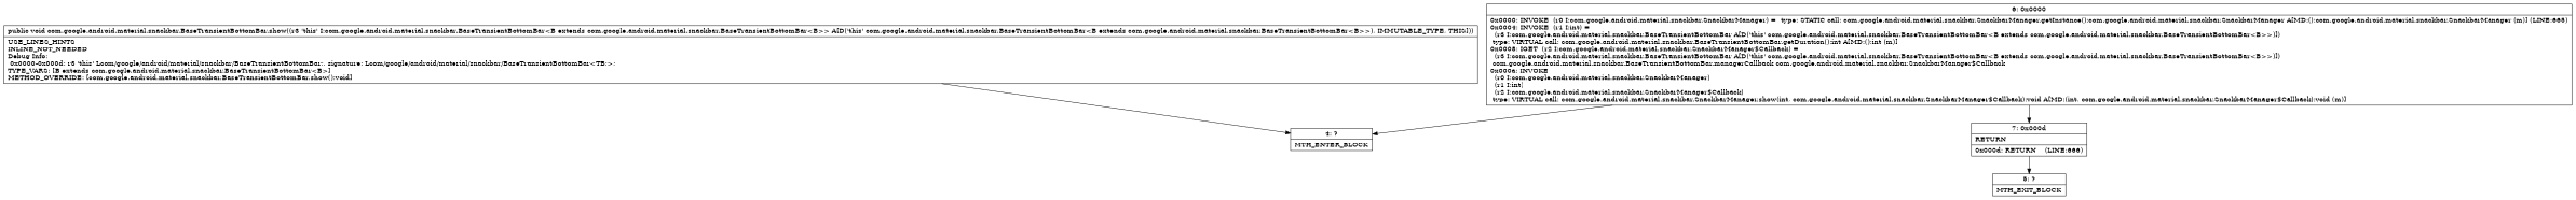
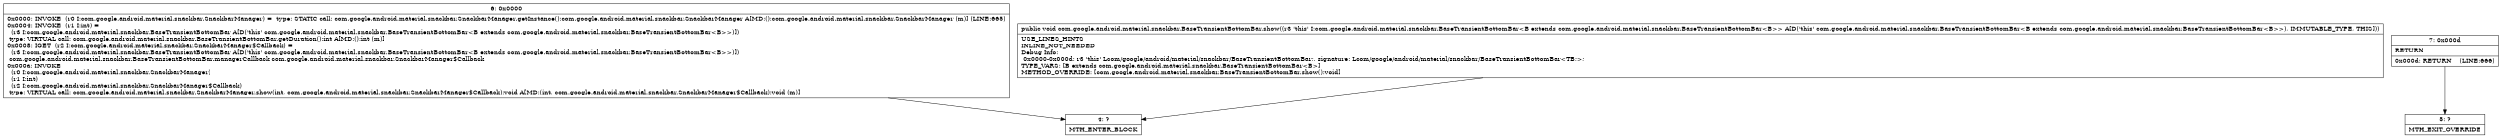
  digraph {
    node [shape=record]
    n1 [label="{4\:\ ?|MTH_ENTER_BLOCK\l}"]
    n2 [label="{6\:\ 0x0000|0x0000: INVOKE  (r0 I:com.google.android.material.snackbar.SnackbarManager) =  type: STATIC call: com.google.android.material.snackbar.SnackbarManager.getInstance():com.google.android.material.snackbar.SnackbarManager A[MD:():com.google.android.material.snackbar.SnackbarManager (m)] (LINE:665)\l0x0004: INVOKE  (r1 I:int) = \l  (r3 I:com.google.android.material.snackbar.BaseTransientBottomBar A[D('this' com.google.android.material.snackbar.BaseTransientBottomBar\<B extends com.google.android.material.snackbar.BaseTransientBottomBar\<B\>\>)])\l type: VIRTUAL call: com.google.android.material.snackbar.BaseTransientBottomBar.getDuration():int A[MD:():int (m)]\l0x0008: IGET  (r2 I:com.google.android.material.snackbar.SnackbarManager$Callback) = \l  (r3 I:com.google.android.material.snackbar.BaseTransientBottomBar A[D('this' com.google.android.material.snackbar.BaseTransientBottomBar\<B extends com.google.android.material.snackbar.BaseTransientBottomBar\<B\>\>)])\l com.google.android.material.snackbar.BaseTransientBottomBar.managerCallback com.google.android.material.snackbar.SnackbarManager$Callback \l0x000a: INVOKE  \l  (r0 I:com.google.android.material.snackbar.SnackbarManager)\l  (r1 I:int)\l  (r2 I:com.google.android.material.snackbar.SnackbarManager$Callback)\l type: VIRTUAL call: com.google.android.material.snackbar.SnackbarManager.show(int, com.google.android.material.snackbar.SnackbarManager$Callback):void A[MD:(int, com.google.android.material.snackbar.SnackbarManager$Callback):void (m)]\l}"]
    n3 [label="{7\:\ 0x000d|RETURN\l|0x000d: RETURN    (LINE:666)\l}"]
-   n4 [label="{5\:\ ?|MTH_EXIT_BLOCK\l}"]
+   n4 [label="{5\:\ ?|MTH_EXIT_OVERRIDE\l}"]
    n5 [label="{public void com.google.android.material.snackbar.BaseTransientBottomBar.show((r3 'this' I:com.google.android.material.snackbar.BaseTransientBottomBar\<B extends com.google.android.material.snackbar.BaseTransientBottomBar\<B\>\> A[D('this' com.google.android.material.snackbar.BaseTransientBottomBar\<B extends com.google.android.material.snackbar.BaseTransientBottomBar\<B\>\>), IMMUTABLE_TYPE, THIS]))  | USE_LINES_HINTS\lINLINE_NOT_NEEDED\lDebug Info:\l  0x0000\-0x000d: r3 'this' Lcom\/google\/android\/material\/snackbar\/BaseTransientBottomBar;, signature: Lcom\/google\/android\/material\/snackbar\/BaseTransientBottomBar\<TB;\>;\lTYPE_VARS: [B extends com.google.android.material.snackbar.BaseTransientBottomBar\<B\>]\lMETHOD_OVERRIDE: [com.google.android.material.snackbar.BaseTransientBottomBar.show():void]\l}"]
    n2 -> n1
-   n2 -> n3
    n3 -> n4
    n5 -> n1
  }
